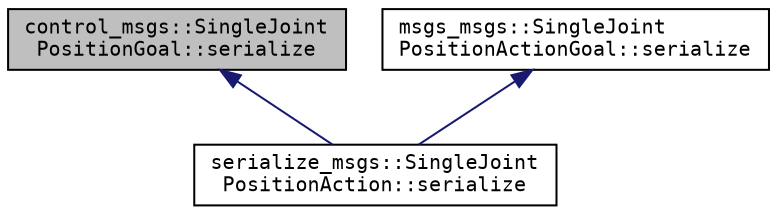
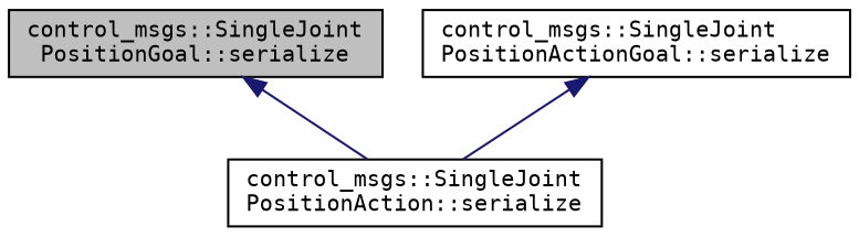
  digraph {
    fontname="DejaVu Sans Mono"
    rankdir=TB
    node [color=black fillcolor=white fontname="DejaVu Sans Mono" fontsize=10 shape=record style=filled]
    edge [color=midnightblue dir=back fontname="DejaVu Sans Mono" fontsize=10 labelfontname=Helvetica labelfontsize=10 style=solid]
    n1 [fillcolor=grey75 fontcolor=black height=0.2 label="control_msgs::SingleJoint\lPositionGoal::serialize" width=0.4]
-   n2 [height=0.2 label="serialize_msgs::SingleJoint\lPositionAction::serialize" width=0.4]
-   n3 [height=0.2 label="msgs_msgs::SingleJoint\lPositionActionGoal::serialize" width=0.4]
+   n2 [height=0.2 label="control_msgs::SingleJoint\lPositionAction::serialize" width=0.4]
+   n3 [height=0.2 label="control_msgs::SingleJoint\lPositionActionGoal::serialize" width=0.4]
    n1 -> n2
    n3 -> n2
  }
